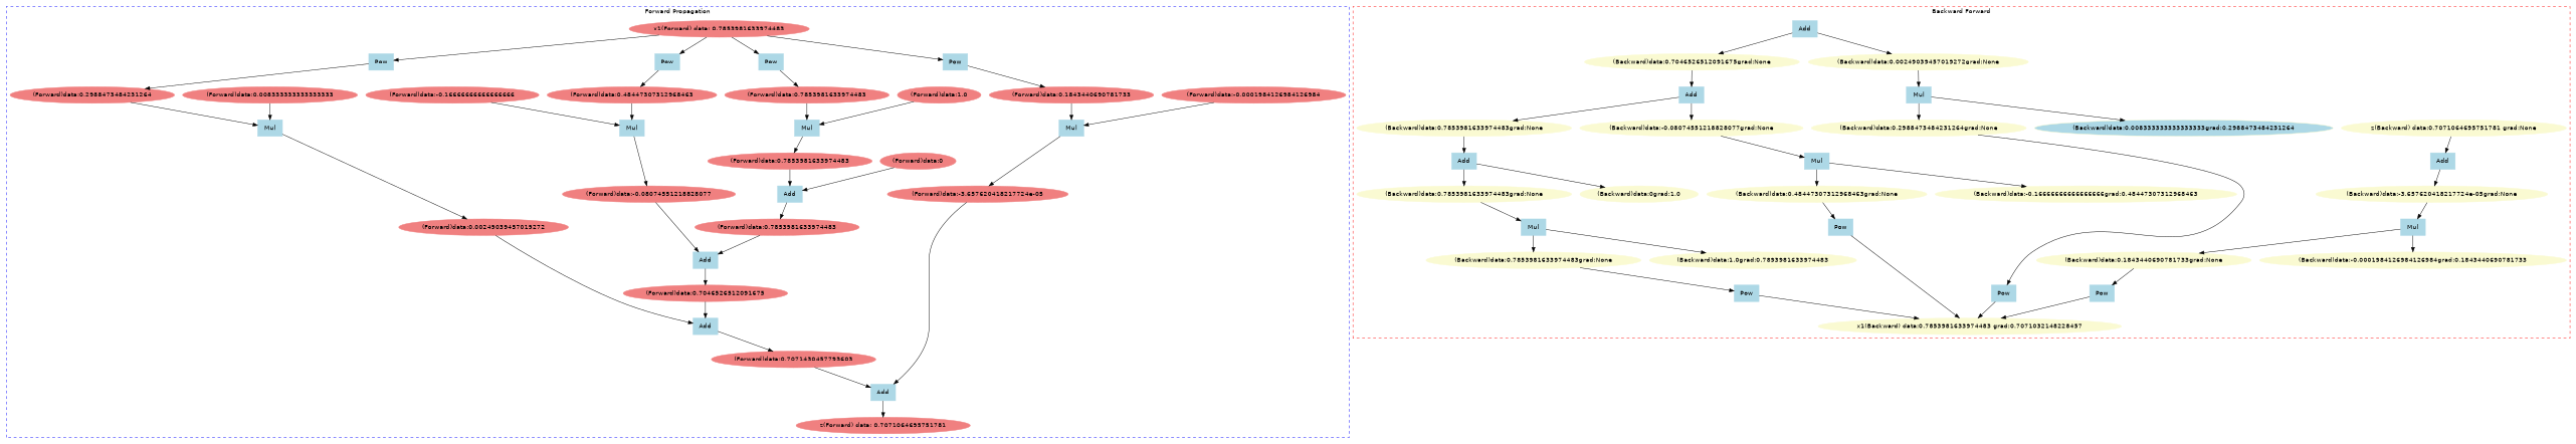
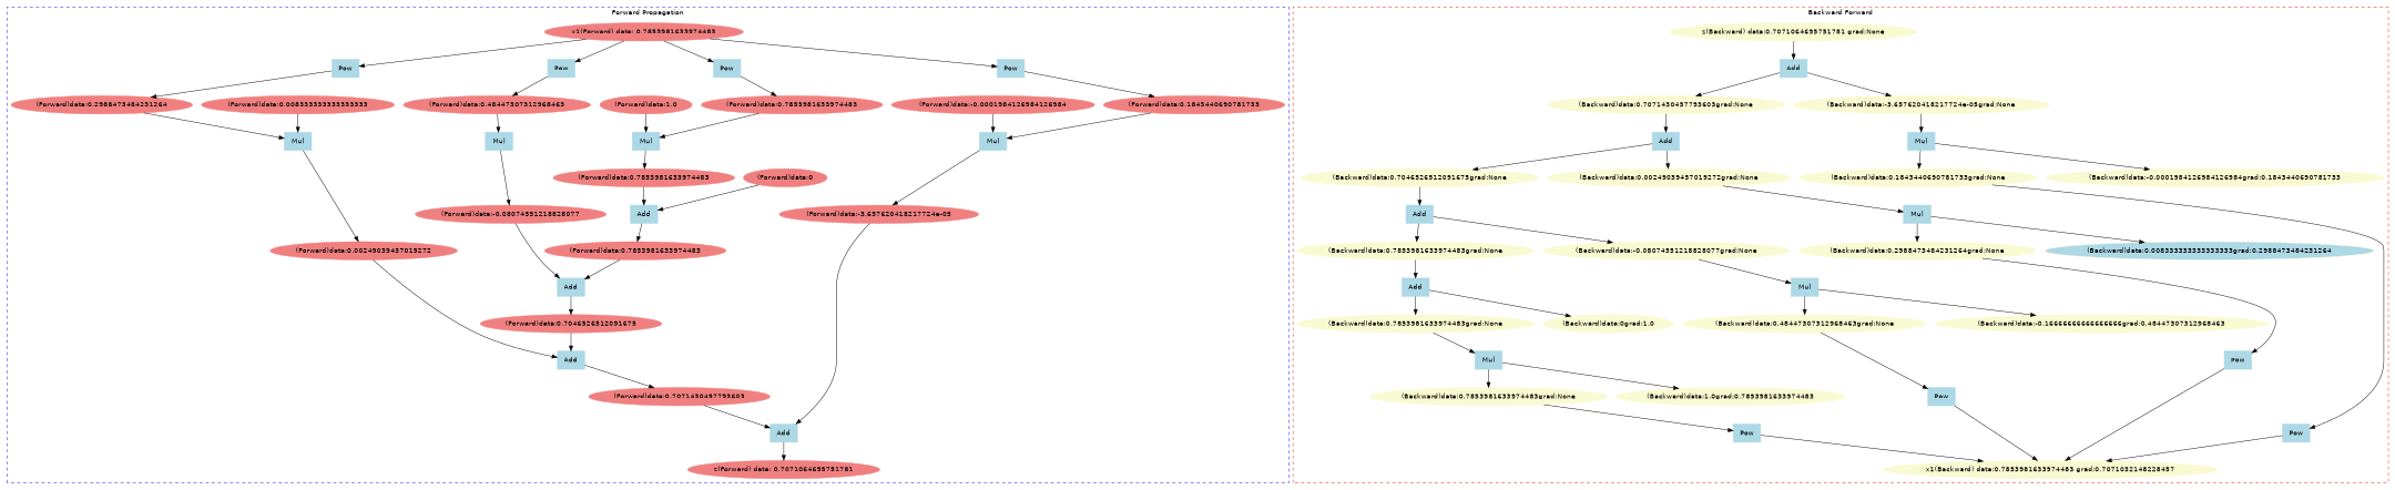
  digraph {
    fontname="DejaVu Sans"
    node [color=lightblue fontname="DejaVu Sans" style=filled]
    edge [fontname="DejaVu Sans"]
    n1 [color=lightcoral label="z(Forward) data: 0.7071064695751781"]
    n2 [label=Add shape=box]
    n3 [color=lightcoral label="(Forward)data:0.7071430457793603"]
    n4 [color=lightcoral label="(Forward)data:-3.657620418217724e-05"]
    n5 [label=Mul shape=box]
    n6 [color=lightcoral label="(Forward)data:0.1843440690781733"]
    n7 [color=lightcoral label="(Forward)data:-0.0001984126984126984"]
    n8 [label=Pow shape=box]
    n9 [color=lightcoral label="x1(Forward) data: 0.7853981633974483"]
    n10 [label=Pow shape=box]
    n11 [label=Pow shape=box]
    n12 [label=Pow shape=box]
    n13 [label=Add shape=box]
    n14 [color=lightcoral label="(Forward)data:0.7046526512091675"]
    n15 [color=lightcoral label="(Forward)data:0.00249039457019272"]
    n16 [label=Mul shape=box]
    n17 [color=lightcoral label="(Forward)data:0.2988473484231264"]
    n18 [color=lightcoral label="(Forward)data:0.008333333333333333"]
    n19 [label=Add shape=box]
    n20 [color=lightcoral label="(Forward)data:0.7853981633974483"]
    n21 [color=lightcoral label="(Forward)data:-0.08074551218828077"]
    n22 [label=Mul shape=box]
    n23 [color=lightcoral label="(Forward)data:0.48447307312968463"]
-   n24 [color=lightcoral label="(Forward)data:-0.16666666666666666"]
    n25 [label=Add shape=box]
    n26 [color=lightcoral label="(Forward)data:0.7853981633974483"]
    n27 [color=lightcoral label="(Forward)data:0"]
    n28 [label=Mul shape=box]
    n29 [color=lightcoral label="(Forward)data:0.7853981633974483"]
    n30 [color=lightcoral label="(Forward)data:1.0"]
    n31 [color=lightgoldenrodyellow label="z(Backward) data:0.7071064695751781 grad:None"]
    n32 [label=Add shape=box]
+   n33 [color=lightgoldenrodyellow label="(Backward)data:0.7071430457793603grad:None"]
    n34 [color=lightgoldenrodyellow label="(Backward)data:-3.657620418217724e-05grad:None"]
    n35 [label=Add shape=box]
    n36 [label=Mul shape=box]
    n37 [color=lightgoldenrodyellow label="(Backward)data:0.1843440690781733grad:None"]
    n38 [color=lightgoldenrodyellow label="(Backward)data:-0.0001984126984126984grad:0.1843440690781733"]
    n39 [label=Pow shape=box]
    n40 [color=lightgoldenrodyellow label="x1(Backward) data:0.7853981633974483 grad:0.7071032148228457"]
    n41 [color=lightgoldenrodyellow label="(Backward)data:0.7046526512091675grad:None"]
    n42 [color=lightgoldenrodyellow label="(Backward)data:0.00249039457019272grad:None"]
    n43 [label=Add shape=box]
    n44 [label=Mul shape=box]
    n45 [color=lightgoldenrodyellow label="(Backward)data:0.2988473484231264grad:None"]
    n46 [color=lightgoldenrodyellow fillcolor=lightblue label="(Backward)data:0.008333333333333333grad:0.2988473484231264"]
    n47 [label=Pow shape=box]
    n48 [color=lightgoldenrodyellow label="(Backward)data:0.7853981633974483grad:None"]
    n49 [color=lightgoldenrodyellow label="(Backward)data:-0.08074551218828077grad:None"]
    n50 [label=Add shape=box]
    n51 [label=Mul shape=box]
    n52 [color=lightgoldenrodyellow label="(Backward)data:0.48447307312968463grad:None"]
    n53 [color=lightgoldenrodyellow label="(Backward)data:-0.16666666666666666grad:0.48447307312968463"]
    n54 [label=Pow shape=box]
    n55 [color=lightgoldenrodyellow label="(Backward)data:0.7853981633974483grad:None"]
    n56 [color=lightgoldenrodyellow label="(Backward)data:0grad:1.0"]
    n57 [label=Mul shape=box]
    n58 [color=lightgoldenrodyellow label="(Backward)data:0.7853981633974483grad:None"]
    n59 [color=lightgoldenrodyellow label="(Backward)data:1.0grad:0.7893981633974483"]
    n60 [label=Pow shape=box]
    subgraph cluster_1 {
      color=blue
      label="Forward Propagation"
      style=dashed
      n1
      n2
      n3
      n4
      n5
      n6
      n7
      n8
      n9
      n10
      n11
      n12
      n13
      n14
      n15
      n16
      n17
      n18
      n19
      n20
      n21
      n22
      n23
-     n24
      n25
      n26
      n27
      n28
      n29
      n30
    }
    subgraph cluster_2 {
      color=red
      label="Backward Forward"
      rankdir=BT
      style=dashed
      n31
      n32
+     n33
      n34
      n35
      n36
      n37
      n38
      n39
      n40
      n41
      n42
      n43
      n44
      n45
      n46
      n47
      n48
      n49
      n50
      n51
      n52
      n53
      n54
      n55
      n56
      n57
      n58
      n59
      n60
    }
    n2 -> n1
    n3 -> n2
    n4 -> n2
    n5 -> n4
    n6 -> n5
    n7 -> n5
    n8 -> n6
    n9 -> n8
    n9 -> n10
    n9 -> n11
    n9 -> n12
    n10 -> n17
    n11 -> n23
    n12 -> n29
    n13 -> n3
    n14 -> n13
    n15 -> n13
    n16 -> n15
    n17 -> n16
    n18 -> n16
    n19 -> n14
    n20 -> n19
    n21 -> n19
    n22 -> n21
    n23 -> n22
-   n24 -> n22
    n25 -> n20
    n26 -> n25
    n27 -> n25
    n28 -> n26
    n29 -> n28
    n30 -> n28
    n31 -> n32
+   n32 -> n33
    n32 -> n34
+   n33 -> n35
    n34 -> n36
    n35 -> n41
    n35 -> n42
    n36 -> n37
    n36 -> n38
    n37 -> n39
    n39 -> n40
    n41 -> n43
    n42 -> n44
    n43 -> n48
    n43 -> n49
    n44 -> n45
    n44 -> n46
    n45 -> n47
    n47 -> n40
    n48 -> n50
    n49 -> n51
    n50 -> n55
    n50 -> n56
    n51 -> n52
    n51 -> n53
    n52 -> n54
    n54 -> n40
    n55 -> n57
    n57 -> n58
    n57 -> n59
    n58 -> n60
    n60 -> n40
  }
